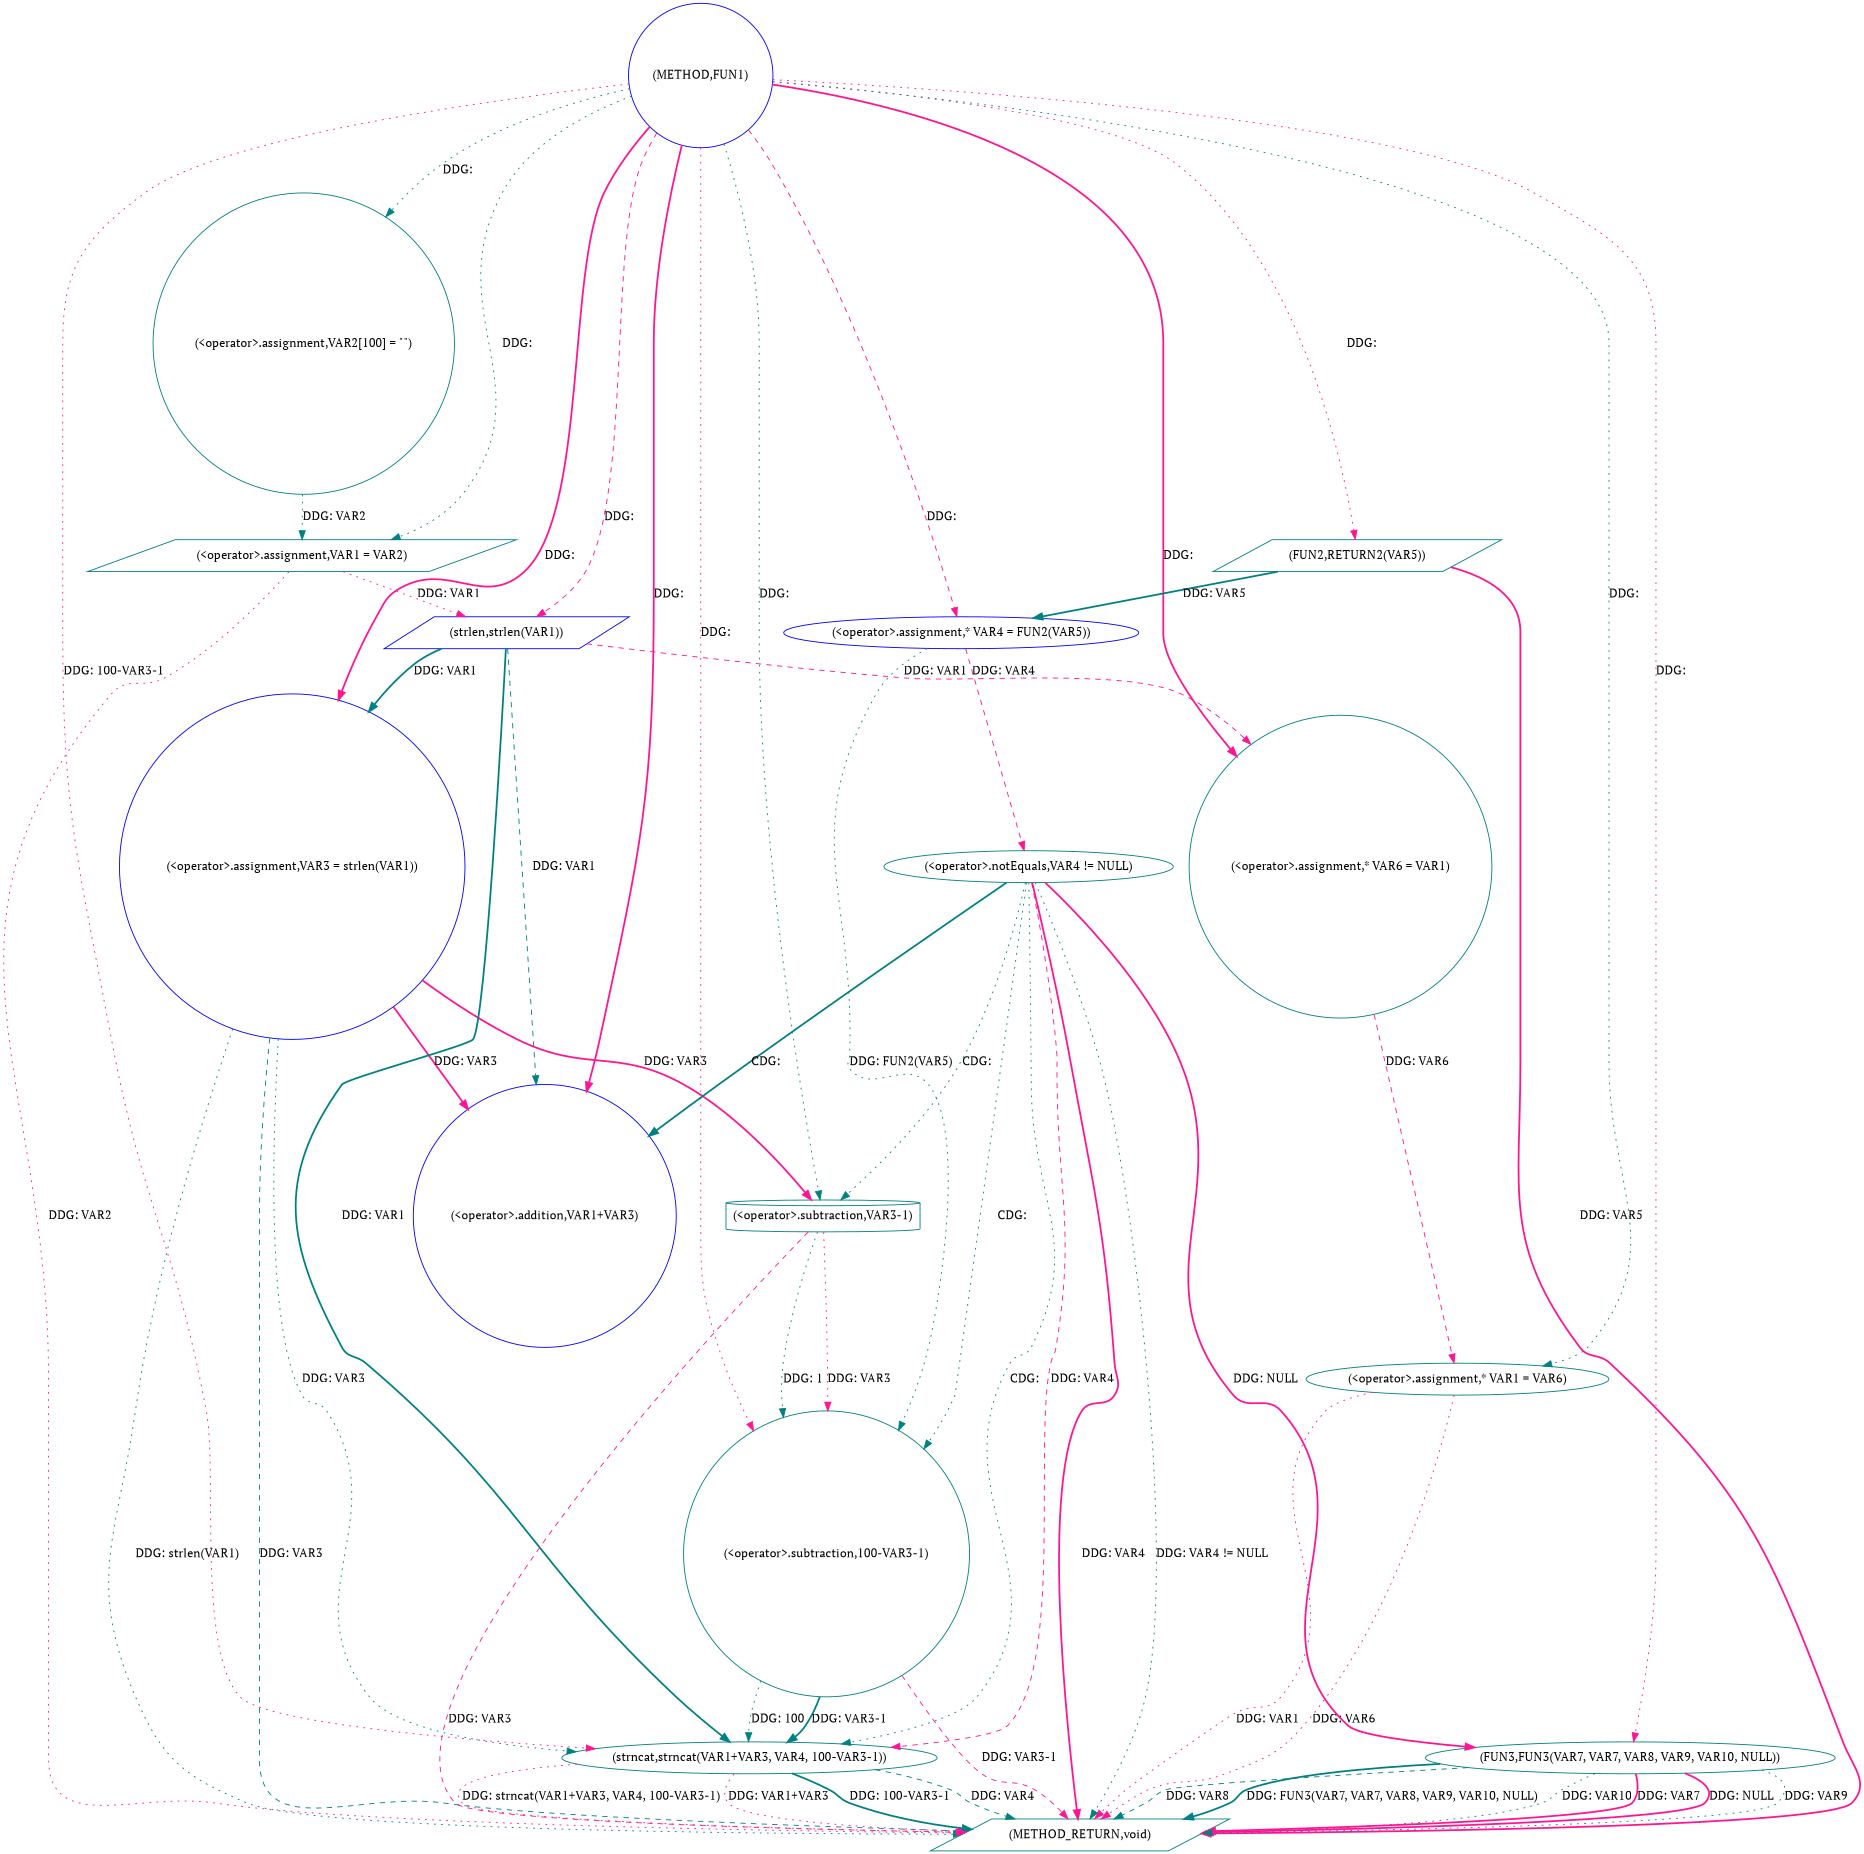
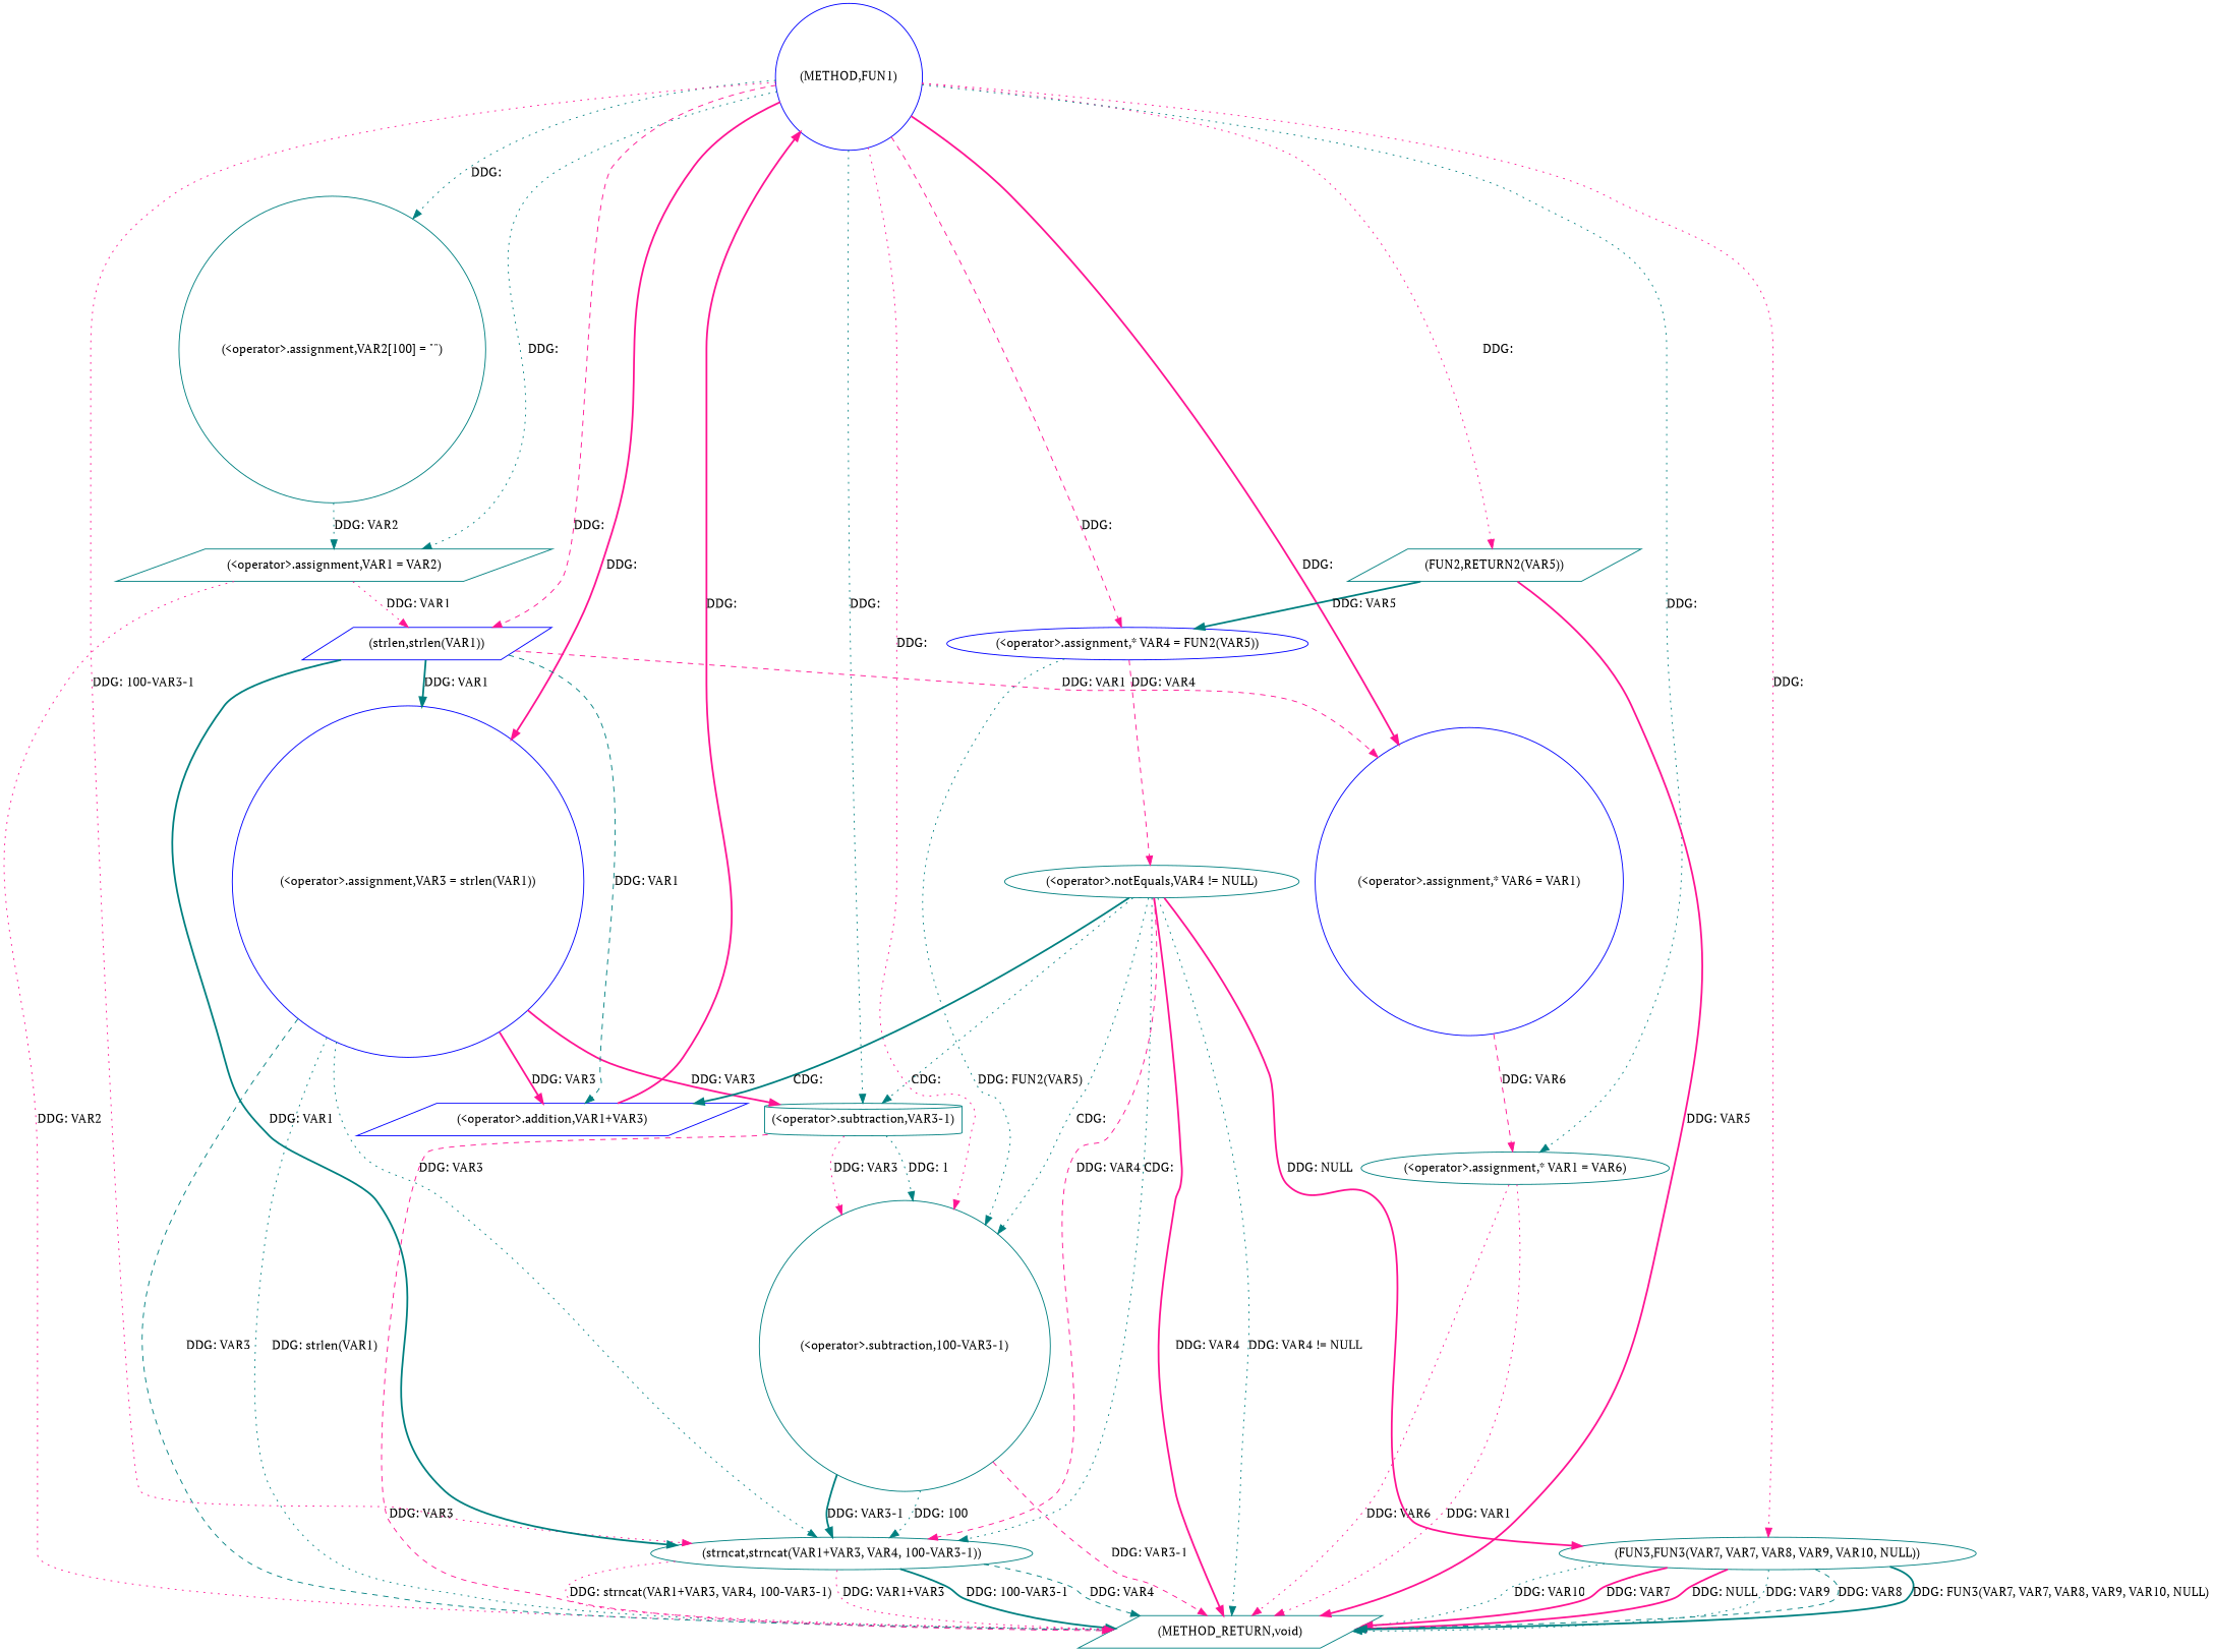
  digraph {
    fontname="PT Serif"
    node [color=teal fontname="PT Serif" shape=circle]
    edge [color=deeppink fontname="PT Serif" style=dotted]
    n1 [color=blue label="(METHOD,FUN1)"]
    n2 [label="(<operator>.assignment,VAR2[100] = \"\")"]
    n3 [label="(<operator>.assignment,VAR1 = VAR2)" shape=parallelogram]
    n4 [color=blue label="(<operator>.assignment,VAR3 = strlen(VAR1))"]
    n5 [color=blue label="(strlen,strlen(VAR1))" shape=parallelogram]
    n6 [color=blue label="(<operator>.assignment,* VAR4 = FUN2(VAR5))" shape=ellipse]
    n7 [label="(FUN2,RETURN2(VAR5))" shape=parallelogram]
    n8 [label="(strncat,strncat(VAR1+VAR3, VAR4, 100-VAR3-1))" shape=ellipse]
-   n9 [color=blue label="(<operator>.addition,VAR1+VAR3)"]
+   n9 [color=blue label="(<operator>.addition,VAR1+VAR3)" shape=parallelogram]
    n10 [label="(<operator>.subtraction,100-VAR3-1)"]
    n11 [label="(<operator>.subtraction,VAR3-1)" shape=cylinder]
-   n12 [label="(<operator>.assignment,* VAR6 = VAR1)"]
+   n12 [color=blue label="(<operator>.assignment,* VAR6 = VAR1)"]
    n13 [label="(<operator>.assignment,* VAR1 = VAR6)" shape=ellipse]
    n14 [label="(FUN3,FUN3(VAR7, VAR7, VAR8, VAR9, VAR10, NULL))" shape=ellipse]
    n15 [label="(METHOD_RETURN,void)" shape=parallelogram]
    n16 [label="(<operator>.notEquals,VAR4 != NULL)" shape=ellipse]
    n1 -> n2 [color=teal label="DDG: "]
    n1 -> n3 [color=teal label="DDG: "]
    n1 -> n4 [label="DDG: " style=bold]
    n1 -> n5 [label="DDG: " style=dashed]
    n1 -> n6 [label="DDG: " style=dashed]
    n1 -> n7 [label="DDG: "]
    n1 -> n8 [label="DDG: 100-VAR3-1"]
-   n1 -> n9 [label="DDG: " style=bold]
+   n9 -> n1 [label="DDG: " style=bold]
    n1 -> n10 [label="DDG: "]
    n1 -> n11 [color=teal label="DDG: "]
    n1 -> n12 [label="DDG: " style=bold]
    n1 -> n13 [color=teal label="DDG: "]
    n1 -> n14 [label="DDG: "]
    n2 -> n3 [color=teal label="DDG: VAR2"]
    n3 -> n5 [label="DDG: VAR1"]
    n3 -> n15 [label="DDG: VAR2"]
    n4 -> n8 [color=teal label="DDG: VAR3"]
    n4 -> n9 [label="DDG: VAR3" style=bold]
    n4 -> n11 [label="DDG: VAR3" style=bold]
    n4 -> n15 [color=teal label="DDG: strlen(VAR1)"]
    n4 -> n15 [color=teal label="DDG: VAR3" style=dashed]
    n5 -> n4 [color=teal label="DDG: VAR1" style=bold]
    n5 -> n8 [color=teal label="DDG: VAR1" style=bold]
    n5 -> n9 [color=teal label="DDG: VAR1" style=dashed]
    n5 -> n12 [label="DDG: VAR1" style=dashed]
    n6 -> n10 [color=teal label="DDG: FUN2(VAR5)"]
    n6 -> n16 [label="DDG: VAR4" style=dashed]
    n7 -> n6 [color=teal label="DDG: VAR5" style=bold]
    n7 -> n15 [label="DDG: VAR5" style=bold]
    n8 -> n15 [label="DDG: VAR1+VAR3"]
    n8 -> n15 [color=teal label="DDG: 100-VAR3-1" style=bold]
    n8 -> n15 [color=teal label="DDG: VAR4" style=dashed]
    n8 -> n15 [label="DDG: strncat(VAR1+VAR3, VAR4, 100-VAR3-1)"]
    n10 -> n8 [color=teal label="DDG: 100"]
    n10 -> n8 [color=teal label="DDG: VAR3-1" style=bold]
    n10 -> n15 [label="DDG: VAR3-1" style=dashed]
    n11 -> n10 [label="DDG: VAR3"]
    n11 -> n10 [color=teal label="DDG: 1"]
    n11 -> n15 [label="DDG: VAR3" style=dashed]
    n12 -> n13 [label="DDG: VAR6" style=dashed]
    n13 -> n15 [label="DDG: VAR6"]
    n13 -> n15 [label="DDG: VAR1"]
    n14 -> n15 [color=teal label="DDG: VAR10"]
    n14 -> n15 [label="DDG: VAR7" style=bold]
    n14 -> n15 [label="DDG: NULL" style=bold]
    n14 -> n15 [color=teal label="DDG: VAR9"]
    n14 -> n15 [color=teal label="DDG: VAR8" style=dashed]
    n14 -> n15 [color=teal label="DDG: FUN3(VAR7, VAR7, VAR8, VAR9, VAR10, NULL)" style=bold]
    n16 -> n8 [label="DDG: VAR4" style=dashed]
    n16 -> n8 [color=teal label="CDG: "]
    n16 -> n9 [color=teal label="CDG: " style=bold]
    n16 -> n10 [color=teal label="CDG: "]
    n16 -> n11 [color=teal label="CDG: "]
    n16 -> n14 [label="DDG: NULL" style=bold]
    n16 -> n15 [label="DDG: VAR4" style=bold]
    n16 -> n15 [color=teal label="DDG: VAR4 != NULL"]
  }
